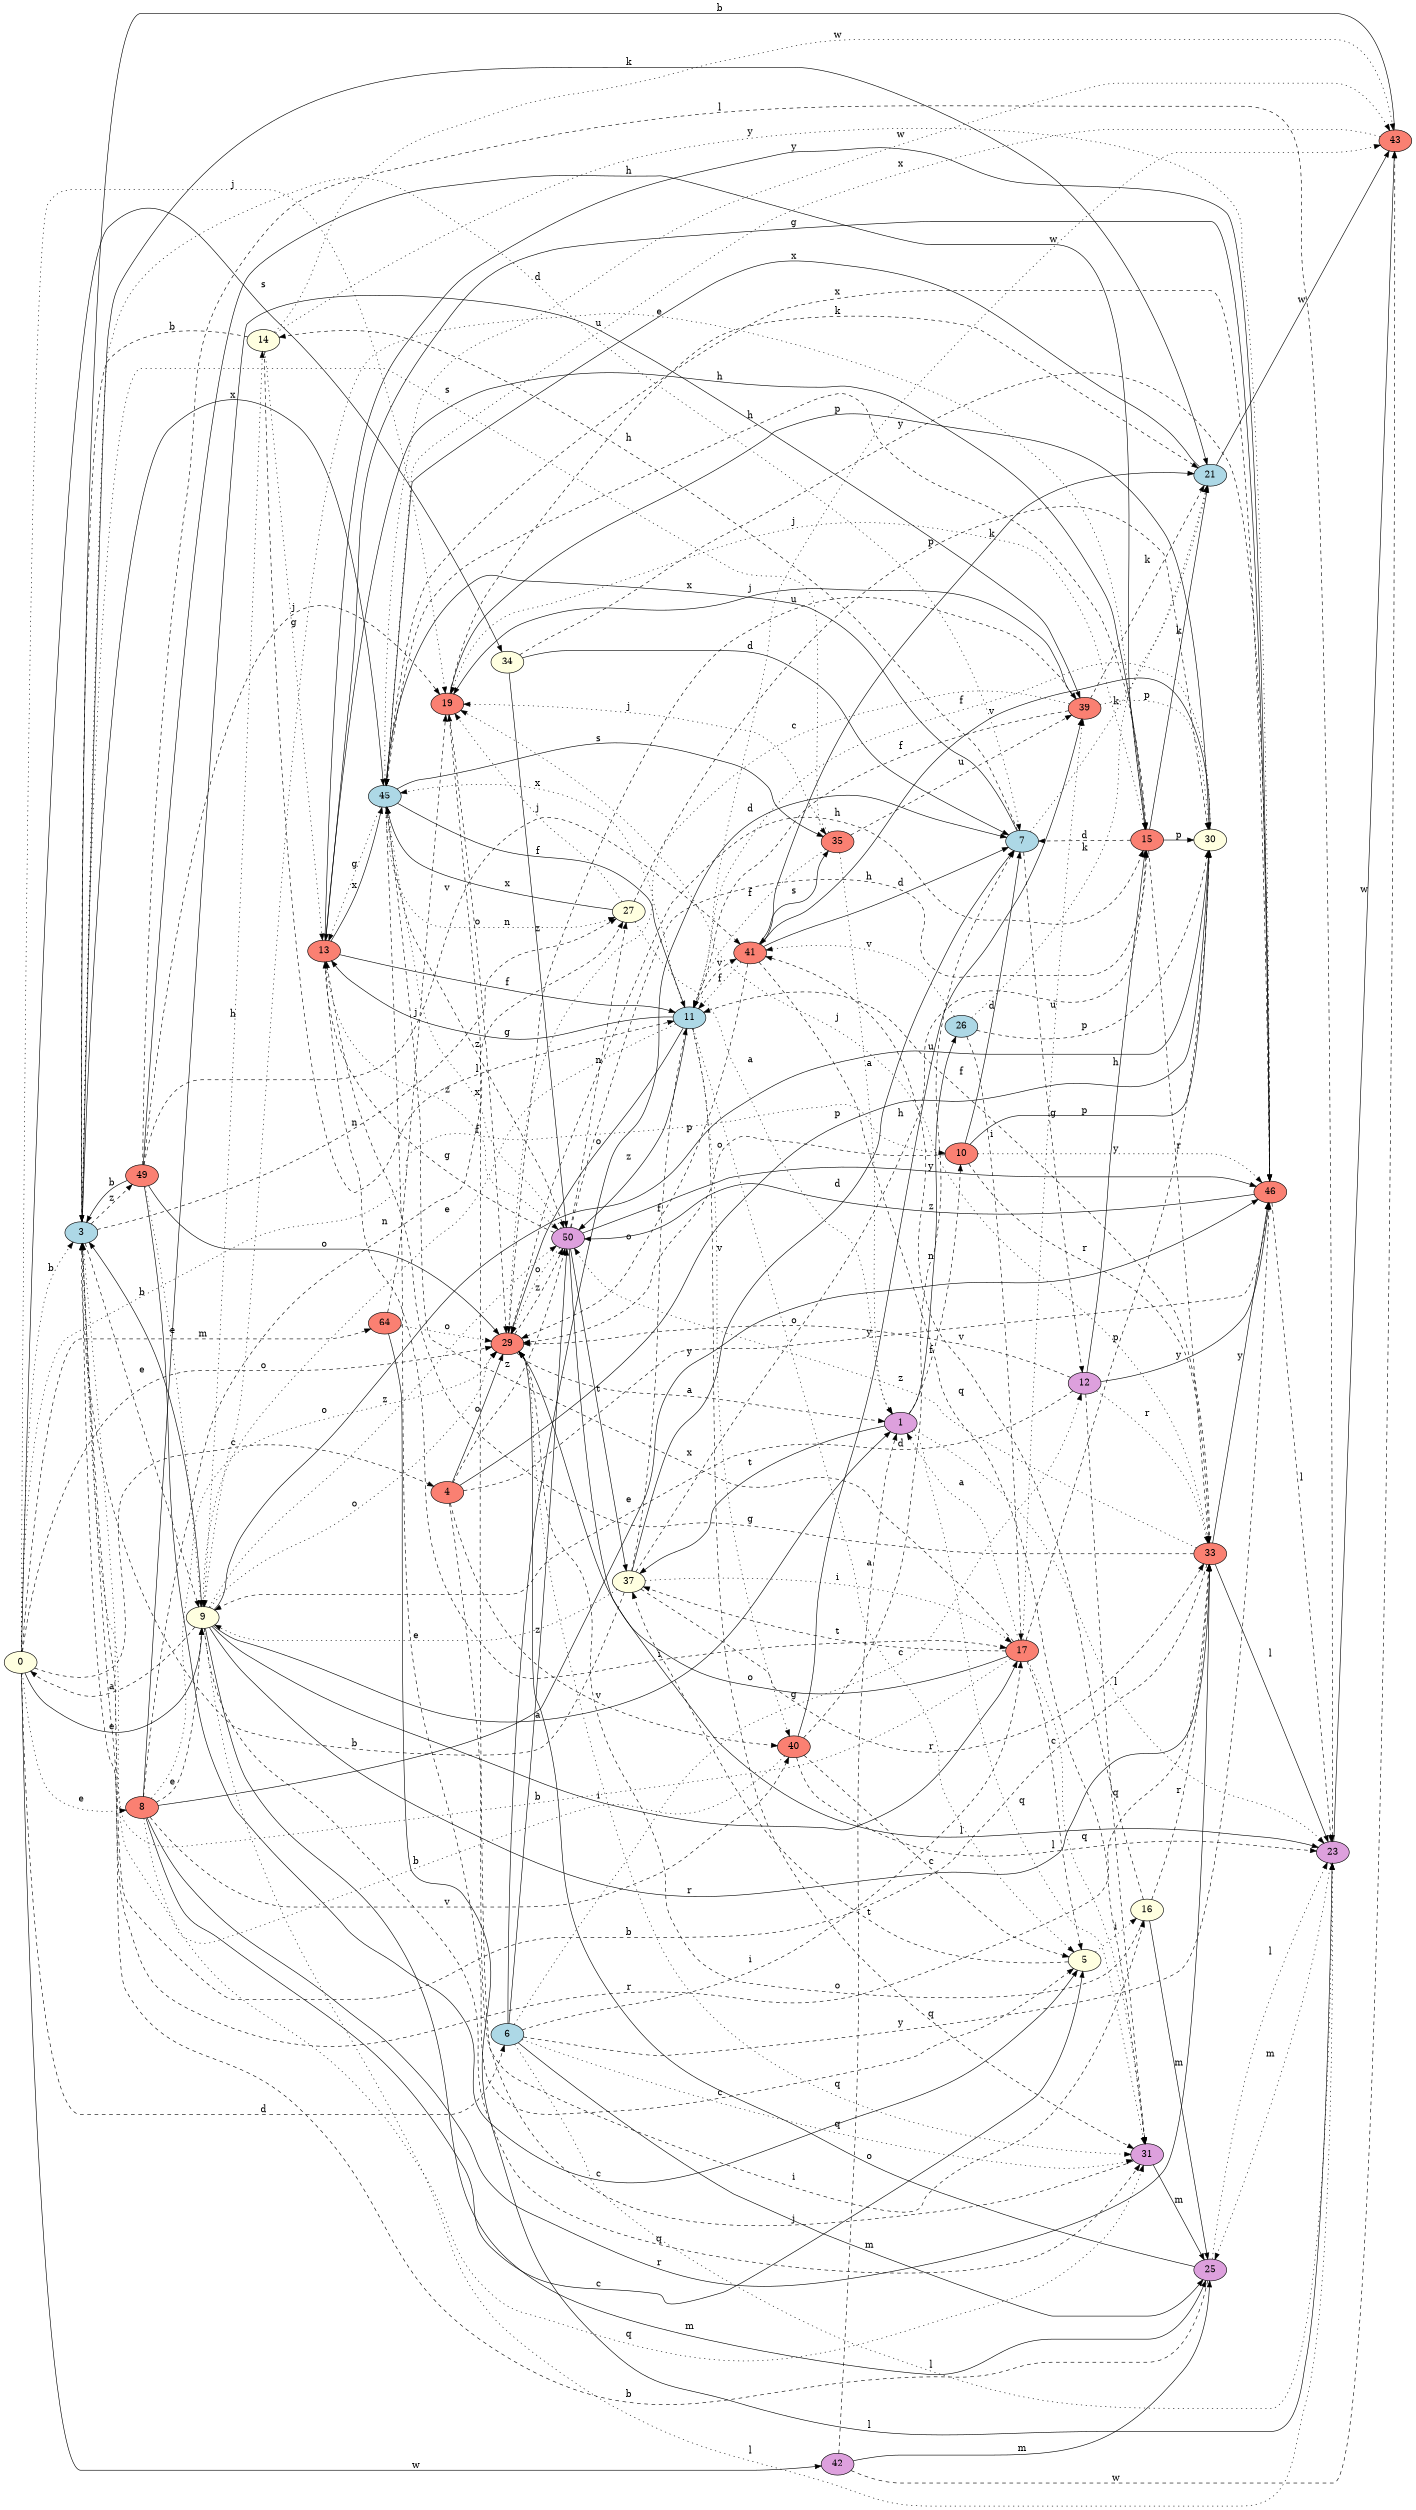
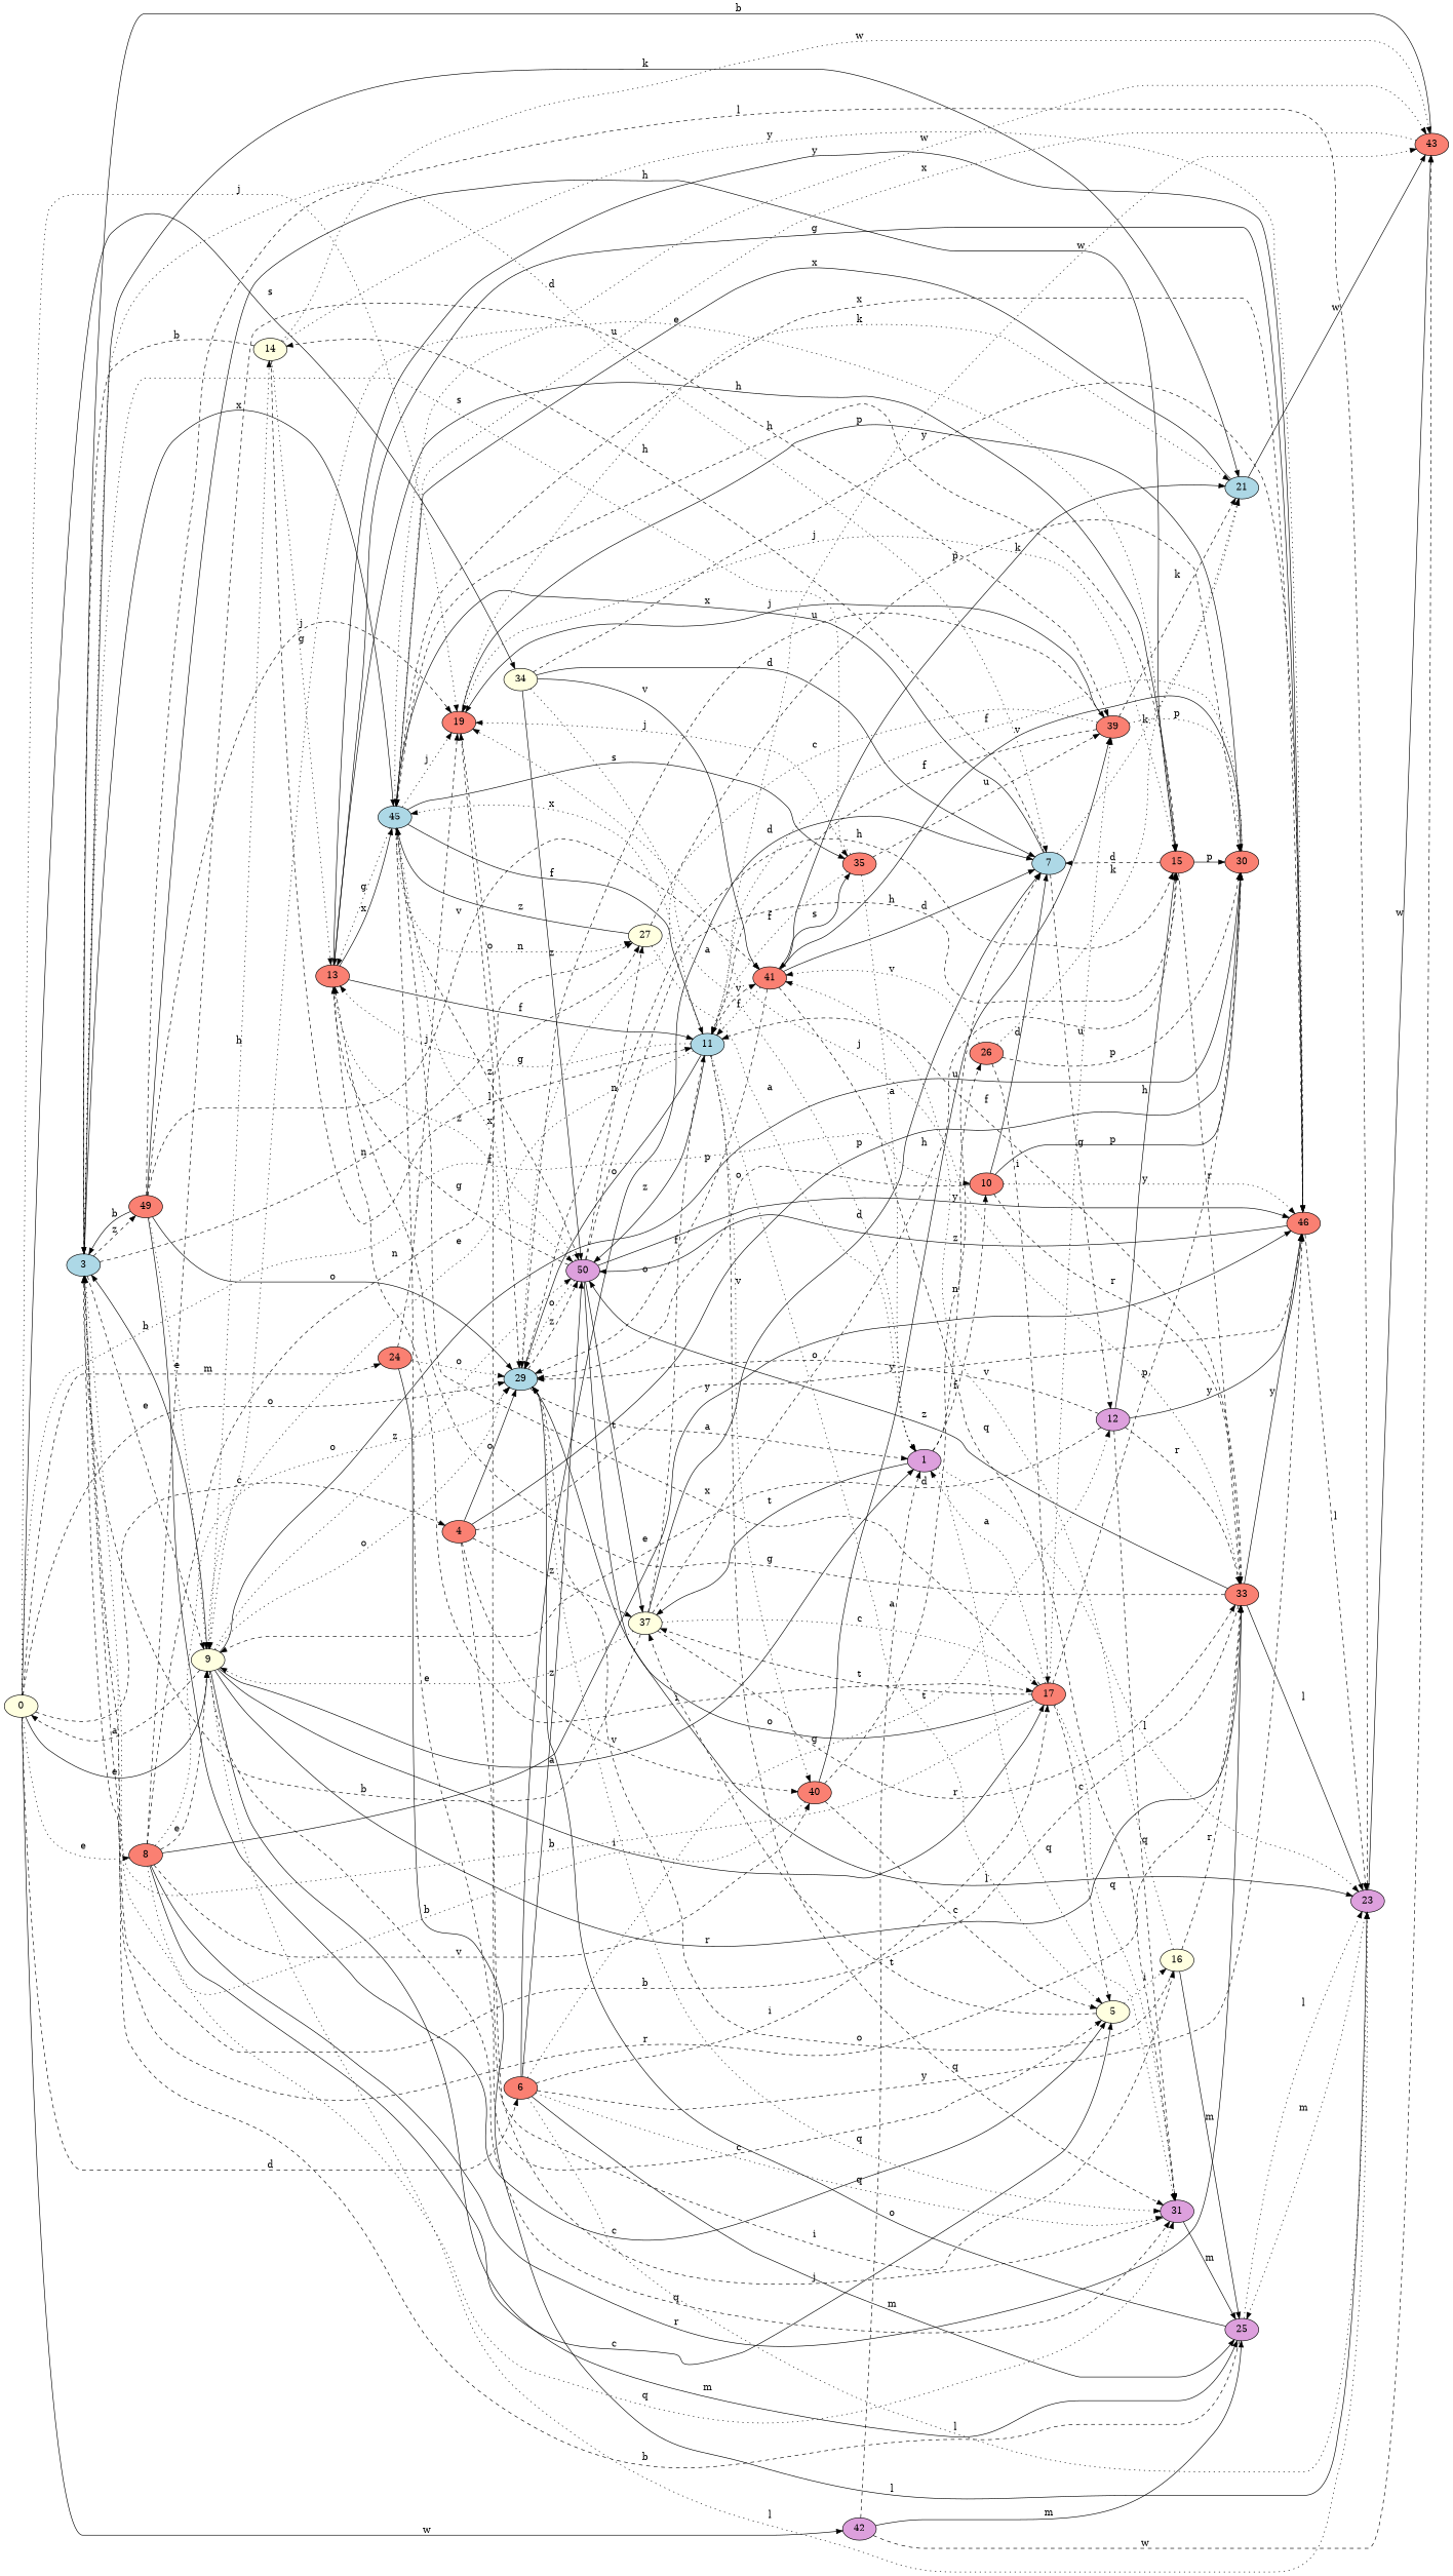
  strict digraph {
    rankdir=LR
    node [fillcolor=salmon style=filled]
    edge [style=dashed]
    0 [fillcolor=lightyellow]
    3 [fillcolor=lightblue]
    4
-   6 [fillcolor=lightblue]
+   6
    8
    9 [fillcolor=lightyellow]
    10
    19
-   24 [label=64]
-   29
+   24
+   29 [fillcolor=lightblue]
    34 [fillcolor=lightyellow]
    42 [fillcolor=plum]
    7 [fillcolor=lightblue]
    21 [fillcolor=lightblue]
    27 [fillcolor=lightyellow]
    33
    35
    45 [fillcolor=lightblue]
    49
    16 [fillcolor=lightyellow]
-   30 [fillcolor=lightyellow]
+   30
    40
    46
    50 [fillcolor=plum]
    23 [fillcolor=plum]
    31 [fillcolor=plum]
    12 [fillcolor=plum]
    17
    25 [fillcolor=plum]
    5 [fillcolor=lightyellow]
    39
    1 [fillcolor=plum]
    14 [fillcolor=lightyellow]
    15
    41
    43
-   26 [fillcolor=lightblue]
+   26
    37 [fillcolor=lightyellow]
    11 [fillcolor=lightblue]
    13
-   0 -> 3 [label=b style=dotted]
    0 -> 4 [label=c]
    0 -> 6 [label=d]
    0 -> 8 [label=e style=dotted]
    0 -> 9 [label=e style=solid]
    0 -> 10 [label=f style=dotted]
    0 -> 19 [label=j style=dotted]
    0 -> 24 [label=m]
    0 -> 29 [label=o]
    0 -> 34 [label=s style=solid]
    0 -> 42 [label=w style=solid]
    3 -> 9 [label=e]
    3 -> 7 [label=d style=dotted]
    3 -> 21 [label=k style=solid]
    3 -> 27 [label=n]
    3 -> 33 [label=r]
    3 -> 35 [label=s style=dotted]
    3 -> 45 [label=x style=solid]
    3 -> 49 [label=z]
    4 -> 29 [label=o style=solid]
    4 -> 16 [label=i]
    4 -> 30 [label=p style=solid]
    4 -> 40 [label=v]
    4 -> 46 [label=y]
-   4 -> 50 [label=z]
+   4 -> 37 [label=z]
    6 -> 7 [label=d style=solid]
    6 -> 46 [label=y]
    6 -> 50 [label=z style=solid]
    6 -> 23 [label=l style=dotted]
    6 -> 31 [label=q style=dotted]
    6 -> 12 [label=g style=dotted]
    6 -> 17 [label=i]
    6 -> 25 [label=m style=solid]
    8 -> 9 [label=e]
    8 -> 29 [label=o style=dotted]
    8 -> 27 [label=n]
    8 -> 33 [label=r style=solid]
    8 -> 40 [label=v]
    8 -> 46 [label=y style=solid]
    8 -> 31 [label=q style=dotted]
    8 -> 5 [label=c style=solid]
-   8 -> 39 [label=u style=solid]
+   8 -> 39 [label=u]
    9 -> 0 [label=a]
    9 -> 3 [label=b style=solid]
    9 -> 29 [label=o style=dotted]
    9 -> 33 [label=r style=solid]
    9 -> 30 [label=p style=solid]
    9 -> 50 [label=z style=dotted]
    9 -> 23 [label=l style=dotted]
    9 -> 31 [label=q]
    9 -> 17 [label=i style=solid]
    9 -> 25 [label=m style=solid]
    9 -> 1 [label=a style=solid]
    9 -> 14 [label=h style=dotted]
    10 -> 29 [label=o]
    10 -> 7 [label=d style=solid]
    10 -> 33 [label=r]
    10 -> 30 [label=p style=solid]
    10 -> 46 [label=y style=dotted]
    19 -> 29 [label=o]
-   19 -> 21 [label=k]
+   19 -> 21 [label=k style=dotted]
    19 -> 30 [label=p style=solid]
    24 -> 19 [label=j]
    24 -> 29 [label=o style=dotted]
    24 -> 23 [label=l style=solid]
    29 -> 50 [label=z]
    29 -> 31 [label=q style=dotted]
    29 -> 39 [label=u]
    29 -> 1 [label=a]
    29 -> 15 [label=h]
    34 -> 7 [label=d style=solid]
    34 -> 46 [label=y]
    34 -> 50 [label=z style=solid]
+   34 -> 1 [label=a style=dotted]
+   34 -> 41 [label=v style=solid]
    42 -> 25 [label=m style=solid]
    42 -> 1 [label=a]
    42 -> 43 [label=w]
    7 -> 21 [label=k style=dotted]
    7 -> 45 [label=x style=solid]
    7 -> 12 [label=g]
    7 -> 14 [label=h]
    21 -> 45 [label=x style=solid]
    21 -> 43 [label=w style=solid]
-   27 -> 19 [label=j style=dotted]
-   27 -> 45 [label=x style=solid]
+   45 -> 19 [label=j style=dotted]
+   27 -> 45 [label=z style=solid]
    27 -> 30 [label=p]
    27 -> 1 [label=a style=dotted]
    33 -> 3 [label=b]
    33 -> 19 [label=j style=dotted]
    33 -> 46 [label=y style=solid]
-   33 -> 50 [label=z style=dotted]
+   33 -> 50 [label=z style=solid]
    33 -> 23 [label=l style=solid]
    33 -> 11 [label=f]
    33 -> 13 [label=g]
    35 -> 19 [label=j style=dotted]
    35 -> 39 [label=u]
    35 -> 1 [label=a style=dotted]
    35 -> 11 [label=f style=dotted]
    45 -> 27 [label=n style=dotted]
    45 -> 35 [label=s style=solid]
    45 -> 50 [label=z]
    45 -> 5 [label=c]
    45 -> 15 [label=h]
    45 -> 43 [label=w style=dotted]
    45 -> 11 [label=f style=solid]
    45 -> 13 [label=g style=dotted]
    49 -> 3 [label=b style=solid]
    49 -> 9 [label=e style=dotted]
    49 -> 19 [label=j]
    49 -> 29 [label=o style=solid]
    49 -> 23 [label=l]
    49 -> 5 [label=c style=solid]
    49 -> 15 [label=h style=solid]
    49 -> 41 [label=v]
    16 -> 29 [label=o]
    16 -> 33 [label=r]
    16 -> 25 [label=m style=solid]
-   16 -> 41 [label=v]
+   16 -> 41 [label=v style=dotted]
    30 -> 41 [label=v style=solid]
    30 -> 11 [label=f style=dotted]
    40 -> 3 [label=b style=dotted]
    40 -> 7 [label=d]
-   40 -> 23 [label=l]
    40 -> 5 [label=c]
    40 -> 39 [label=u style=solid]
    46 -> 45 [label=x]
    46 -> 50 [label=z style=solid]
    46 -> 23 [label=l]
    46 -> 13 [label=g style=solid]
    50 -> 29 [label=o style=dotted]
    50 -> 27 [label=n]
    50 -> 45 [label=x style=dotted]
    50 -> 46 [label=y style=solid]
    50 -> 23 [label=l style=solid]
    50 -> 15 [label=h]
    50 -> 37 [label=t style=solid]
    50 -> 13 [label=g]
    23 -> 25 [label=m style=dotted]
    23 -> 43 [label=w style=solid]
    31 -> 19 [label=j]
    31 -> 25 [label=m style=solid]
    12 -> 9 [label=e]
    12 -> 29 [label=o]
-   12 -> 33 [label=r style=dotted]
+   12 -> 33 [label=r]
    12 -> 46 [label=y style=solid]
    12 -> 31 [label=q]
    12 -> 15 [label=h style=solid]
    17 -> 3 [label=b style=dotted]
    17 -> 29 [label=o style=solid]
    17 -> 45 [label=x]
    17 -> 30 [label=p]
    17 -> 31 [label=q style=dotted]
    17 -> 5 [label=c]
    17 -> 39 [label=u style=dotted]
    17 -> 1 [label=a style=dotted]
    17 -> 37 [label=t]
    25 -> 3 [label=b]
    25 -> 29 [label=o style=solid]
    25 -> 23 [label=l style=dotted]
    5 -> 16 [label=i style=dotted]
    5 -> 37 [label=t]
    39 -> 19 [label=j style=solid]
    39 -> 29 [label=c style=dotted]
    39 -> 21 [label=k]
    39 -> 30 [label=p style=dotted]
    39 -> 11 [label=f]
    1 -> 10 [label=f]
    1 -> 23 [label=l style=dotted]
    1 -> 31 [label=q style=dotted]
-   1 -> 26 [label=n style=solid]
+   1 -> 26 [label=n]
    1 -> 37 [label=t style=solid]
    14 -> 3 [label=b]
    14 -> 46 [label=y style=dotted]
    14 -> 43 [label=w style=dotted]
    14 -> 11 [label=l]
    14 -> 13 [label=g style=dotted]
    15 -> 9 [label=e style=dotted]
    15 -> 19 [label=j style=dotted]
    15 -> 7 [label=d]
-   15 -> 21 [label=k style=solid]
    15 -> 33 [label=r]
    15 -> 30 [label=p style=solid]
    41 -> 29 [label=o]
    41 -> 7 [label=d style=solid]
    41 -> 21 [label=k style=solid]
    41 -> 35 [label=s style=solid]
    41 -> 31 [label=q]
    41 -> 11 [label=f style=dotted]
    43 -> 3 [label=b style=solid]
    43 -> 45 [label=x style=dotted]
    26 -> 21 [label=k style=dotted]
    26 -> 30 [label=p]
    26 -> 17 [label=i]
    26 -> 41 [label=v style=dotted]
    37 -> 3 [label=b]
    37 -> 9 [label=e style=dotted]
    37 -> 7 [label=d style=solid]
    37 -> 33 [label=r]
-   37 -> 17 [label=i style=dotted]
+   37 -> 17 [label=c style=dotted]
    37 -> 15 [label=h]
    37 -> 11 [label=f]
    11 -> 9 [label=e style=dotted]
    11 -> 29 [label=o style=solid]
    11 -> 45 [label=x style=dotted]
    11 -> 40 [label=v style=dotted]
    11 -> 50 [label=z style=solid]
    11 -> 31 [label=q]
-   11 -> 5 [label=c style=dotted]
+   11 -> 5 [label=t style=dotted]
    11 -> 41 [label=v]
    11 -> 43 [label=w style=dotted]
-   11 -> 13 [label=g style=solid]
+   11 -> 13 [label=g style=dotted]
    13 -> 45 [label=x style=solid]
    13 -> 46 [label=y style=solid]
    13 -> 50 [label=z style=dotted]
    13 -> 17 [label=i]
    13 -> 15 [label=h style=solid]
    13 -> 11 [label=f style=solid]
  }
